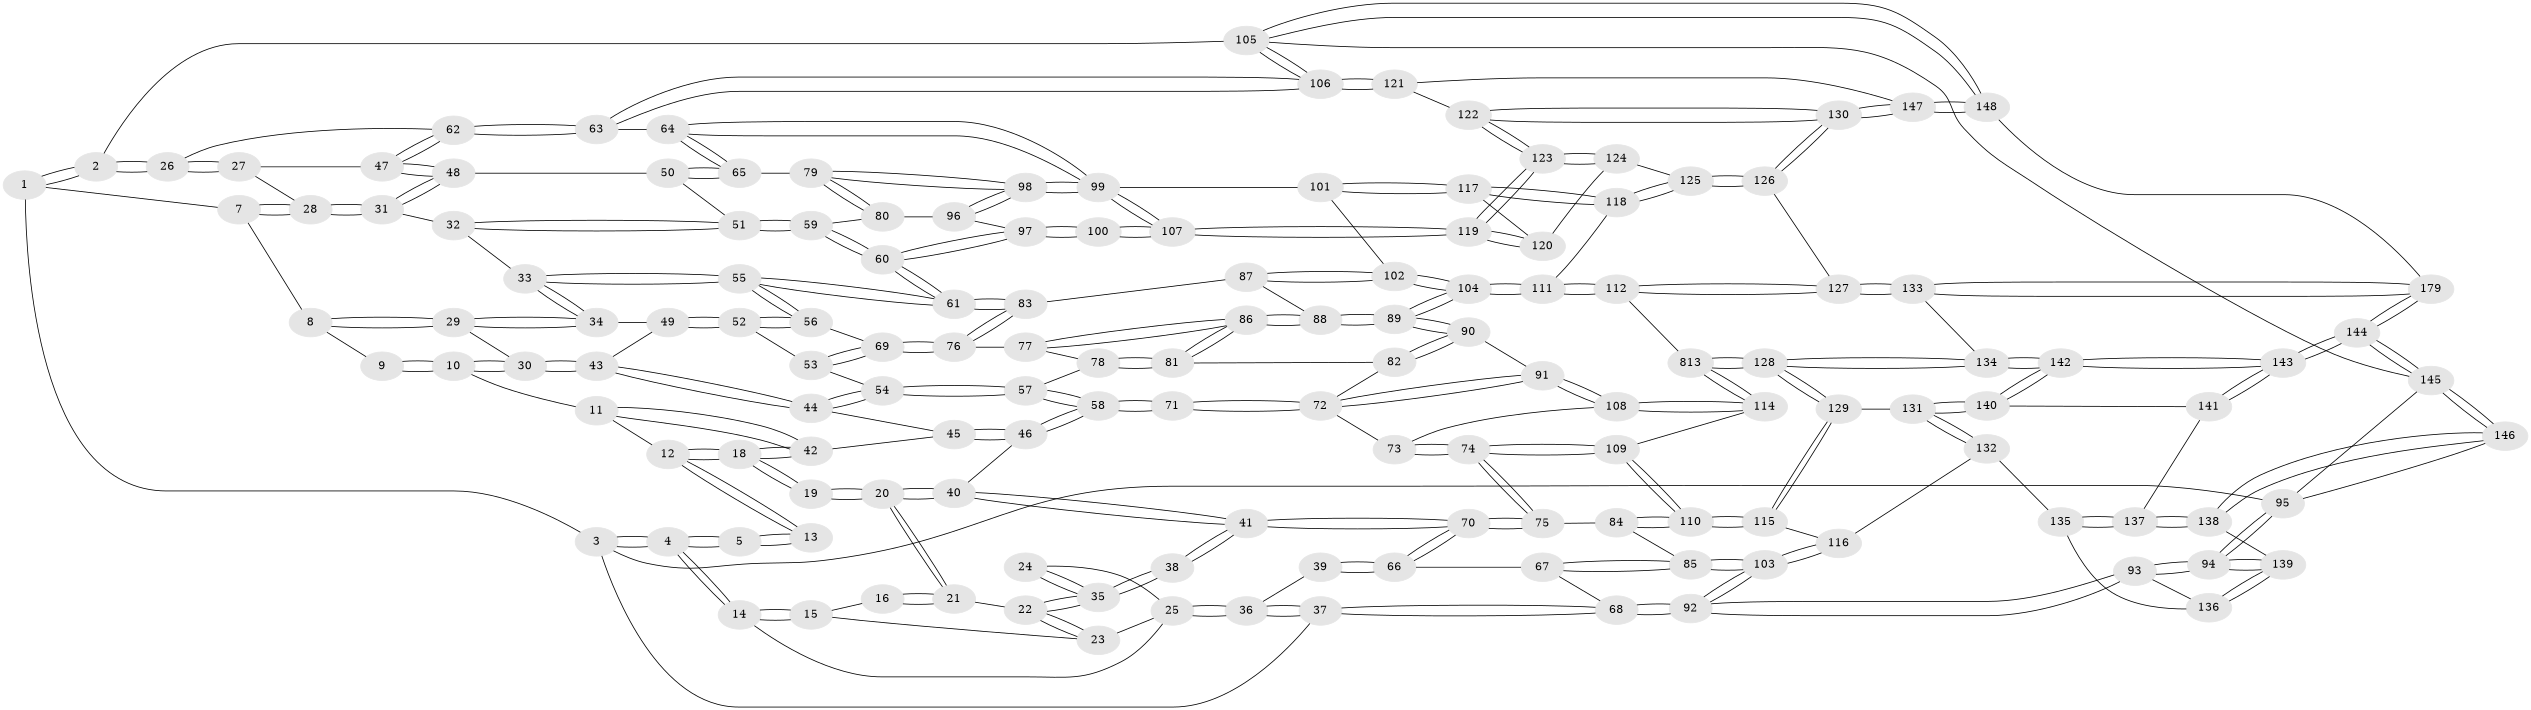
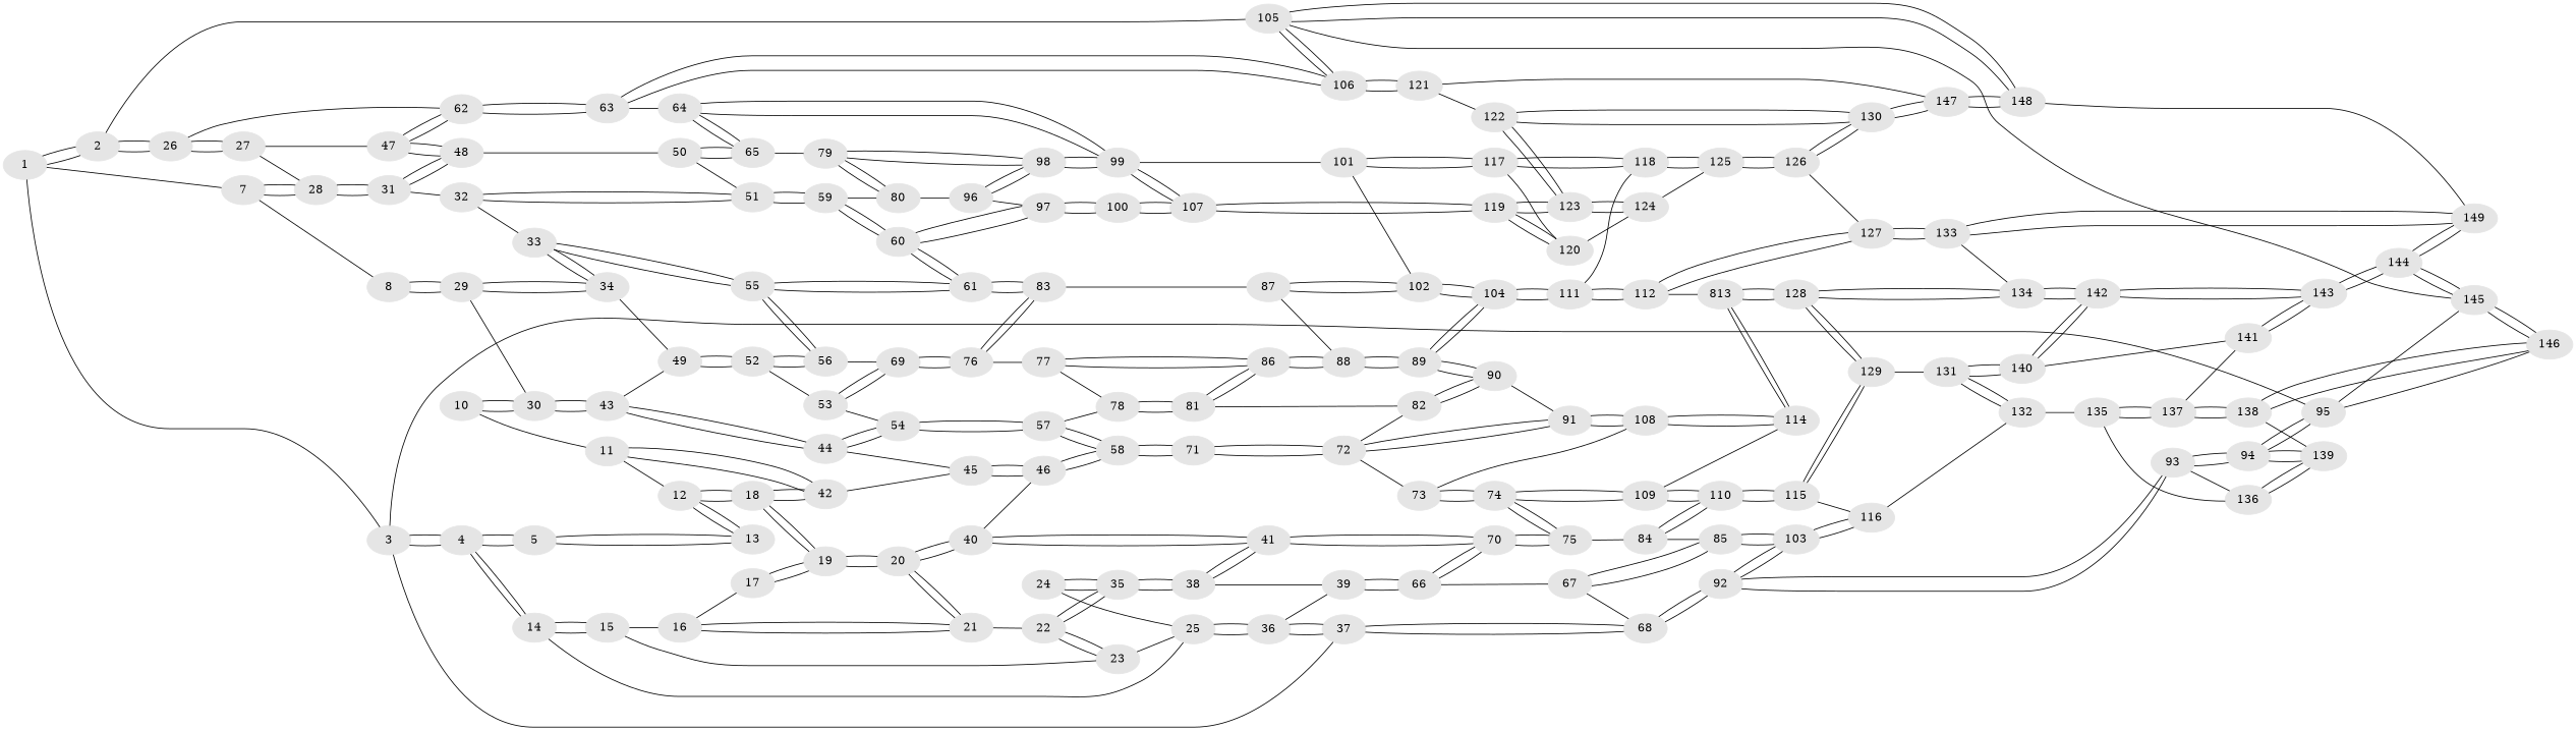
  graph {
    rankdir=LR
    node [color=gray90 style=filled]
    1
    2
    7
    3
    26
    105
    8
    28
    4
    37
    95
    27
    62
    106
    145
    148
    5
    14
    68
    146
    13
    15
    25
-   9
    10
    29
    31
    30
    34
    11
    12
    42
    43
    18
    45
    19
    16
    23
    36
+   17
    21
    22
    20
    40
    41
    46
    35
    38
    24
    39
    47
    63
    48
    32
    49
    44
    33
    51
    50
    55
    59
    56
    61
    52
    66
    92
    70
    67
    58
    75
    54
    57
    71
    65
    53
    79
    60
    80
    69
    76
    78
    83
    81
    72
    97
    96
    100
    87
    64
    99
    121
    107
    101
    98
    85
    103
    93
    77
    84
    82
    73
    91
    90
    74
    108
    109
    114
    110
    86
    88
    102
    115
    116
    89
    104
    111
    94
    136
    139
    119
    117
    118
    120
    132
    112
-   149 [label=179]
+   149
    122
    147
    123
    129
    n131 [label=813]
    127
    125
    128
    133
    134
    131
    135
    124
    126
    130
    142
    140
    141
    137
    143
    138
    144
    1 -- 2
    1 -- 2
    1 -- 7
    1 -- 3
    2 -- 26
    2 -- 26
    2 -- 105
    7 -- 8
    7 -- 28
    7 -- 28
    3 -- 4
    3 -- 4
    3 -- 37
    3 -- 95
    26 -- 27
    26 -- 27
    26 -- 62
    105 -- 106
    105 -- 106
    105 -- 145
    105 -- 148
    105 -- 148
-   8 -- 9
    8 -- 29
    8 -- 29
    28 -- 31
    28 -- 31
    4 -- 5
    4 -- 5
    4 -- 14
    4 -- 14
    37 -- 68
    37 -- 68
    95 -- 145
    95 -- 146
    27 -- 28
    27 -- 47
    62 -- 63
    62 -- 63
    106 -- 121
    106 -- 121
    145 -- 146
    145 -- 146
    148 -- 149
    5 -- 13
    5 -- 13
    14 -- 15
    14 -- 15
    14 -- 25
    68 -- 92
    68 -- 92
    15 -- 16
    15 -- 23
    25 -- 36
    25 -- 36
-   9 -- 10
-   9 -- 10
    10 -- 30
    10 -- 30
    10 -- 11
    29 -- 30
    29 -- 34
    29 -- 34
    31 -- 48
    31 -- 48
    31 -- 32
    30 -- 43
    30 -- 43
    34 -- 49
    11 -- 12
    11 -- 42
    11 -- 42
    12 -- 13
    12 -- 13
    12 -- 18
    12 -- 18
    42 -- 45
    43 -- 49
    43 -- 44
    43 -- 44
    18 -- 42
    18 -- 42
    18 -- 19
    18 -- 19
    45 -- 46
    45 -- 46
    19 -- 20
    19 -- 20
+   16 -- 17
    16 -- 21
    16 -- 21
    23 -- 25
    36 -- 37
    36 -- 37
    36 -- 39
+   17 -- 19
+   17 -- 19
    21 -- 22
    22 -- 23
    22 -- 23
    22 -- 35
    22 -- 35
    20 -- 21
    20 -- 21
    20 -- 40
    20 -- 40
    40 -- 41
    40 -- 41
    40 -- 46
    41 -- 70
    41 -- 70
    46 -- 58
    46 -- 58
    35 -- 38
    35 -- 38
    38 -- 41
    38 -- 41
+   38 -- 39
    24 -- 25
    24 -- 35
    24 -- 35
    39 -- 66
    39 -- 66
    47 -- 62
    47 -- 62
    47 -- 48
    47 -- 48
    63 -- 106
    63 -- 106
    63 -- 64
    48 -- 50
    32 -- 33
    32 -- 51
    32 -- 51
    49 -- 52
    49 -- 52
    44 -- 45
    44 -- 54
    44 -- 54
    33 -- 34
    33 -- 34
    33 -- 55
    33 -- 55
    51 -- 59
    51 -- 59
    50 -- 51
    50 -- 65
    50 -- 65
    55 -- 56
    55 -- 56
    55 -- 61
    55 -- 61
    59 -- 60
    59 -- 60
    59 -- 80
    56 -- 69
    61 -- 83
    61 -- 83
    52 -- 56
    52 -- 56
    52 -- 53
    66 -- 70
    66 -- 70
    66 -- 67
    92 -- 103
    92 -- 103
    92 -- 93
    92 -- 93
    70 -- 75
    70 -- 75
    67 -- 68
    67 -- 85
    67 -- 85
    58 -- 71
    58 -- 71
    75 -- 84
    54 -- 57
    54 -- 57
    57 -- 58
    57 -- 58
    57 -- 78
    71 -- 72
    71 -- 72
    65 -- 79
    53 -- 54
    53 -- 69
    53 -- 69
    79 -- 80
    79 -- 80
    79 -- 98
    79 -- 98
    60 -- 61
    60 -- 61
    60 -- 97
    60 -- 97
    80 -- 96
    69 -- 76
    69 -- 76
    76 -- 83
    76 -- 83
    76 -- 77
    78 -- 81
    78 -- 81
    83 -- 87
    81 -- 82
    81 -- 86
    81 -- 86
    72 -- 82
    72 -- 73
    72 -- 91
    72 -- 91
    97 -- 100
    97 -- 100
    96 -- 97
    96 -- 98
    96 -- 98
    100 -- 107
    100 -- 107
    87 -- 88
    87 -- 102
    87 -- 102
    64 -- 65
    64 -- 65
    64 -- 99
    64 -- 99
    99 -- 107
    99 -- 107
    99 -- 101
    121 -- 122
    121 -- 147
    107 -- 119
    107 -- 119
    101 -- 102
    101 -- 117
    101 -- 117
    98 -- 99
    98 -- 99
    85 -- 103
    85 -- 103
    103 -- 116
    103 -- 116
    93 -- 94
    93 -- 94
    93 -- 136
    77 -- 78
    77 -- 86
    77 -- 86
    84 -- 85
    84 -- 110
    84 -- 110
    82 -- 90
    82 -- 90
    73 -- 74
    73 -- 74
    73 -- 108
    91 -- 108
    91 -- 108
    90 -- 91
    74 -- 75
    74 -- 75
    74 -- 109
    74 -- 109
    108 -- 114
    108 -- 114
    109 -- 114
    109 -- 110
    109 -- 110
    110 -- 115
    110 -- 115
    86 -- 88
    86 -- 88
    88 -- 89
    88 -- 89
    102 -- 104
    102 -- 104
    115 -- 116
    115 -- 129
    115 -- 129
    116 -- 132
    89 -- 90
    89 -- 90
    89 -- 104
    89 -- 104
    104 -- 111
    104 -- 111
    111 -- 118
    111 -- 112
    111 -- 112
    94 -- 95
    94 -- 95
    94 -- 139
    94 -- 139
    136 -- 139
    136 -- 139
    119 -- 120
    119 -- 120
    119 -- 123
    119 -- 123
    117 -- 118
    117 -- 118
    117 -- 120
    118 -- 125
    118 -- 125
    120 -- 124
    132 -- 135
    112 -- n131
    112 -- 127
    112 -- 127
    122 -- 123
    122 -- 123
    122 -- 130
    122 -- 130
    147 -- 148
    147 -- 148
    123 -- 124
    123 -- 124
    129 -- 131
    n131 -- 114
    n131 -- 114
    n131 -- 128
    n131 -- 128
    127 -- 133
    127 -- 133
    125 -- 126
    125 -- 126
    128 -- 129
    128 -- 129
    128 -- 134
    128 -- 134
    133 -- 149
    133 -- 149
    133 -- 134
    134 -- 142
    134 -- 142
    131 -- 132
    131 -- 132
    131 -- 140
    131 -- 140
    135 -- 136
    135 -- 137
    135 -- 137
    124 -- 125
    126 -- 127
    126 -- 130
    126 -- 130
    130 -- 147
    130 -- 147
    142 -- 143
    142 -- 143
    140 -- 142
    140 -- 142
    140 -- 141
    141 -- 143
    141 -- 143
    137 -- 141
    137 -- 138
    137 -- 138
    143 -- 144
    143 -- 144
    138 -- 146
    138 -- 146
    138 -- 139
    144 -- 145
    144 -- 145
    144 -- 149
    144 -- 149
  }
